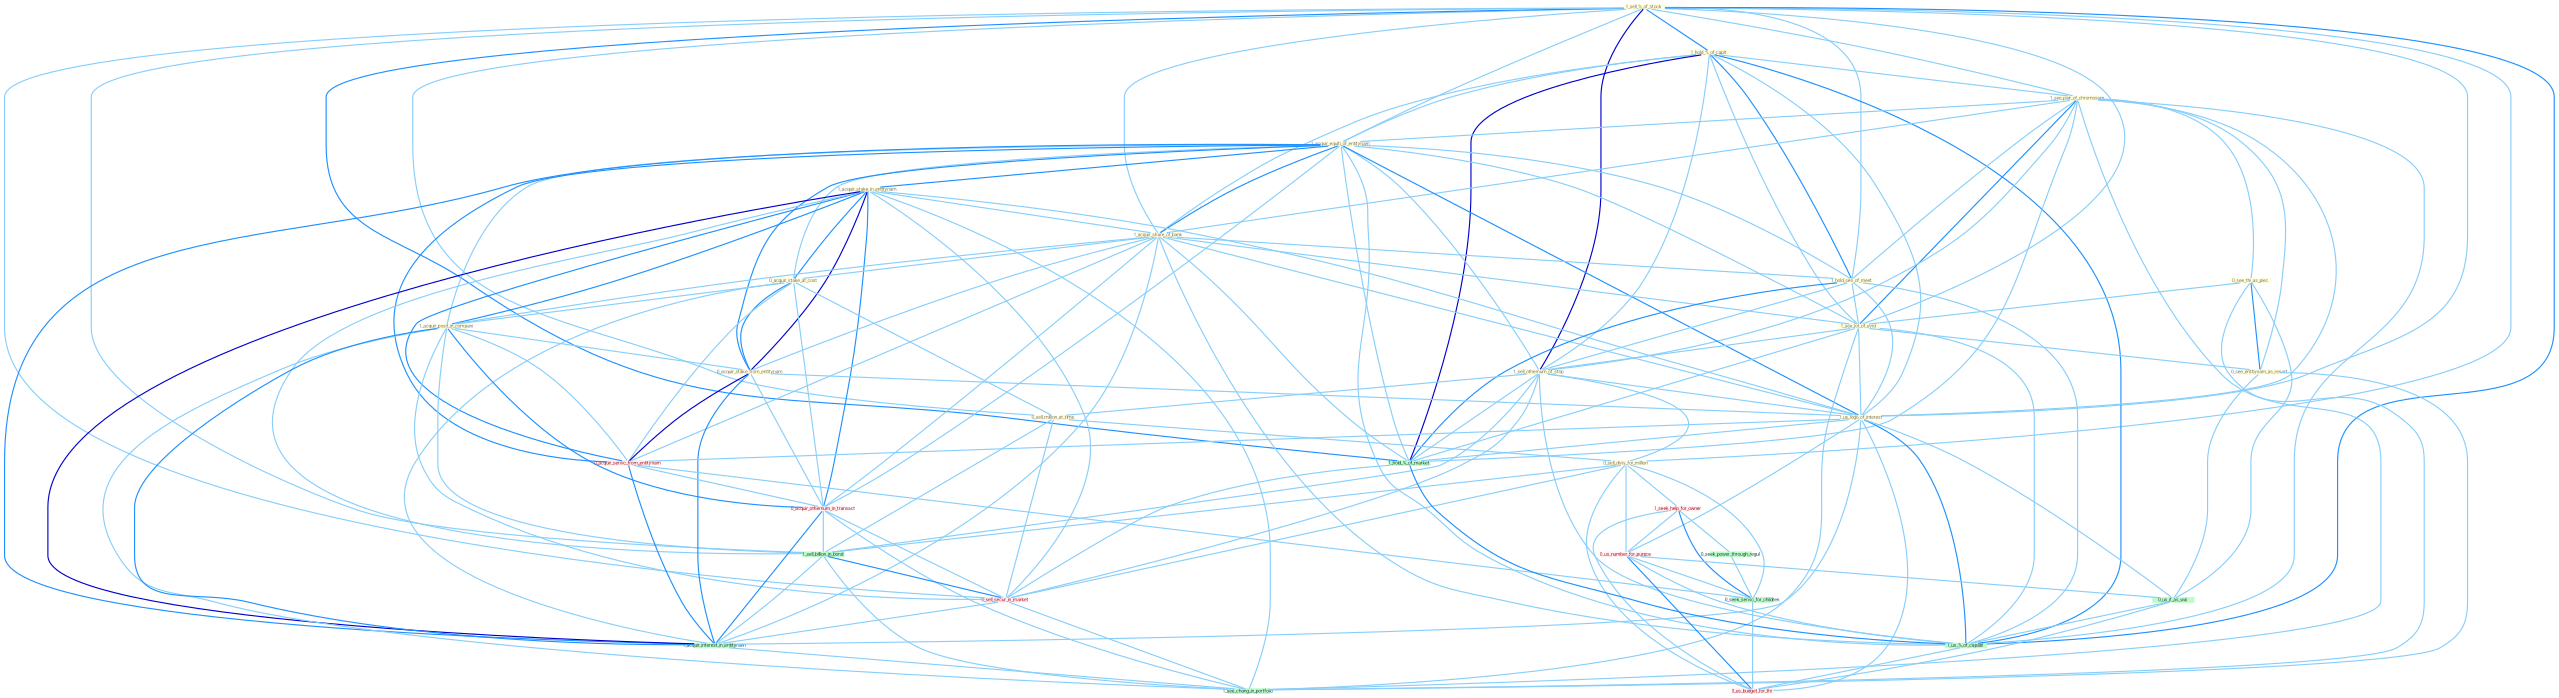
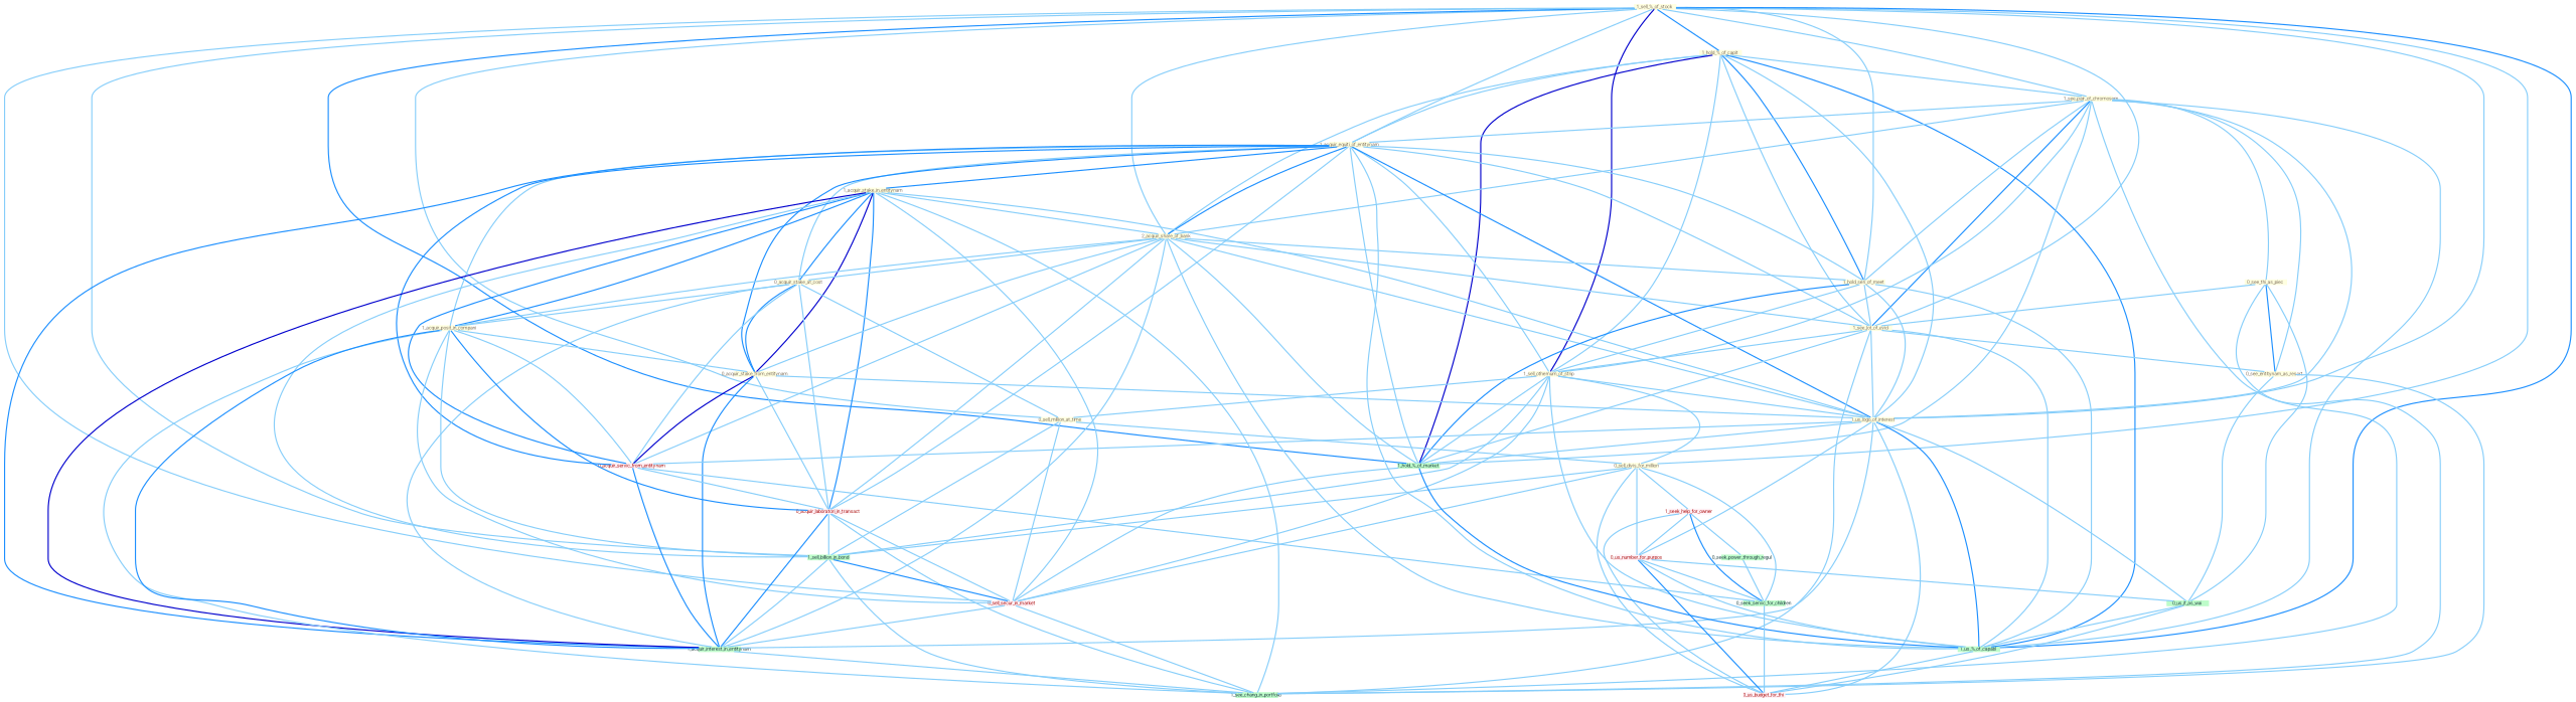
  graph {
    fontname=Roboto
    node [color="#ffffe0" fixedsize=true fontcolor="#8b7d6b" fontname=Roboto fontsize=4 shape=polygon style=filled]
    edge [color="#87cefa" fontname=Roboto w=1]
    "1_sell_%_of_stock " [height=.06 width=.5]
    "1_hold_%_of_capit " [height=.06 width=.5]
    "1_see_pair_of_chromosom " [height=.06 width=.5]
    "0_see_thi_as_piec " [height=.06 width=.5]
    "1_acquir_equiti_of_entitynam " [height=.06 width=.5]
    "1_acquir_stake_in_entitynam " [height=.06 width=.5]
-   "1_acquir_share_of_bank " [height=.06 width=.5]
+   "1_acquir_share_of_bank " [height=.06 width=.5 label="2_acquir_share_of_bank"]
    "1_hold_seri_of_meet " [height=.06 width=.5]
    "1_see_lot_of_evid " [height=.06 width=.5]
    "1_sell_othernum_of_strip " [height=.06 width=.5]
    "0_acquir_stake_at_cost " [height=.06 width=.5]
    "1_acquir_posit_in_compani " [height=.06 width=.5]
    "0_acquir_stake_from_entitynam " [height=.06 width=.5]
    "0_sell_million_at_time " [height=.06 width=.5]
    "0_sell_divis_for_million " [height=.06 width=.5]
    "0_see_entitynam_as_resort " [height=.06 width=.5]
    n17 [height=.06 label="1_us_logo_of_interest" width=.5]
    "1_seek_help_for_owner " [color="#fff0f5" fontcolor="#b22222" height=.06 width=.5]
    "0_acquir_servic_from_entitynam " [color="#fff0f5" fontcolor="#b22222" height=.06 width=.5]
    "0_us_number_for_purpos " [color="#fff0f5" fontcolor="#b22222" height=.06 width=.5]
-   "0_acquir_laboratori_in_transact " [color="#fff0f5" fontcolor="#b22222" height=.06 width=.5 label="0_acquir_othernum_in_transact"]
+   "0_acquir_laboratori_in_transact " [color="#fff0f5" fontcolor="#b22222" height=.06 width=.5]
    "0_sell_secur_in_market " [color="#fff0f5" fontcolor="#b22222" height=.06 width=.5]
    "0_us_budget_for_thi " [color="#fff0f5" fontcolor="#b22222" height=.06 width=.5]
    "1_hold_%_of_market " [color="#BDFCC9" fontcolor="#2f4f4f" height=.06 width=.5]
    "1_sell_billion_in_bond " [color="#BDFCC9" fontcolor="#2f4f4f" height=.06 width=.5]
    "1_us_%_of_capabl " [color="#BDFCC9" fontcolor="#2f4f4f" height=.06 width=.5]
    "1_see_chang_in_portfolio " [color="#BDFCC9" fontcolor="#2f4f4f" height=.06 width=.5]
    "0_us_it_as_wai " [color="#BDFCC9" fontcolor="#2f4f4f" height=.06 width=.5]
    "1_acquir_interest_in_entitynam " [color="#BDFCC9" fontcolor="#2f4f4f" height=.06 width=.5]
    "0_seek_servic_for_children " [color="#BDFCC9" fontcolor="#2f4f4f" height=.06 width=.5]
    "0_seek_power_through_regul " [color="#BDFCC9" fontcolor="#2f4f4f" height=.06 width=.5]
    subgraph sub_1 {
      "1_sell_%_of_stock "
      "1_hold_%_of_capit "
      "1_see_pair_of_chromosom "
      "0_see_thi_as_piec "
      "1_acquir_equiti_of_entitynam "
      "1_acquir_stake_in_entitynam "
      "1_acquir_share_of_bank "
      "1_hold_seri_of_meet "
      "1_see_lot_of_evid "
      "1_sell_othernum_of_strip "
      "0_acquir_stake_at_cost "
      "1_acquir_posit_in_compani "
      "0_acquir_stake_from_entitynam "
      "0_sell_million_at_time "
      "0_sell_divis_for_million "
      "0_see_entitynam_as_resort "
      n17
    }
    subgraph sub_2 {
      "1_seek_help_for_owner "
      "0_acquir_servic_from_entitynam "
      "0_us_number_for_purpos "
      "0_acquir_laboratori_in_transact "
      "0_sell_secur_in_market "
      "0_us_budget_for_thi "
    }
    "1_sell_%_of_stock " -- "1_hold_%_of_capit " [color="#1e90ff" w=2]
    "1_sell_%_of_stock " -- "1_see_pair_of_chromosom "
    "1_sell_%_of_stock " -- "1_acquir_equiti_of_entitynam "
    "1_sell_%_of_stock " -- "1_acquir_share_of_bank "
    "1_sell_%_of_stock " -- "1_hold_seri_of_meet "
    "1_sell_%_of_stock " -- "1_see_lot_of_evid "
    "1_sell_%_of_stock " -- "1_sell_othernum_of_strip " [color="#0000cd" w=2]
    "1_sell_%_of_stock " -- "0_sell_million_at_time "
    "1_sell_%_of_stock " -- "0_sell_divis_for_million "
    "1_sell_%_of_stock " -- n17
    "1_sell_%_of_stock " -- "0_sell_secur_in_market "
    "1_sell_%_of_stock " -- "1_hold_%_of_market " [color="#1e90ff" w=2]
    "1_sell_%_of_stock " -- "1_sell_billion_in_bond "
    "1_sell_%_of_stock " -- "1_us_%_of_capabl " [color="#1e90ff" w=2]
    "1_hold_%_of_capit " -- "1_see_pair_of_chromosom "
    "1_hold_%_of_capit " -- "1_acquir_equiti_of_entitynam "
    "1_hold_%_of_capit " -- "1_acquir_share_of_bank "
    "1_hold_%_of_capit " -- "1_hold_seri_of_meet " [color="#1e90ff" w=2]
    "1_hold_%_of_capit " -- "1_see_lot_of_evid "
    "1_hold_%_of_capit " -- "1_sell_othernum_of_strip "
    "1_hold_%_of_capit " -- n17
    "1_hold_%_of_capit " -- "1_hold_%_of_market " [color="#0000cd" w=3]
    "1_hold_%_of_capit " -- "1_us_%_of_capabl " [color="#1e90ff" w=2]
    "1_see_pair_of_chromosom " -- "0_see_thi_as_piec "
    "1_see_pair_of_chromosom " -- "1_acquir_equiti_of_entitynam "
    "1_see_pair_of_chromosom " -- "1_acquir_share_of_bank "
    "1_see_pair_of_chromosom " -- "1_hold_seri_of_meet "
    "1_see_pair_of_chromosom " -- "1_see_lot_of_evid " [color="#1e90ff" w=2]
    "1_see_pair_of_chromosom " -- "1_sell_othernum_of_strip "
    "1_see_pair_of_chromosom " -- "0_see_entitynam_as_resort "
    "1_see_pair_of_chromosom " -- n17
    "1_see_pair_of_chromosom " -- "1_hold_%_of_market "
    "1_see_pair_of_chromosom " -- "1_us_%_of_capabl "
    "1_see_pair_of_chromosom " -- "1_see_chang_in_portfolio "
    "0_see_thi_as_piec " -- "1_see_lot_of_evid "
    "0_see_thi_as_piec " -- "0_see_entitynam_as_resort " [color="#1e90ff" w=2]
    "0_see_thi_as_piec " -- "1_see_chang_in_portfolio "
    "0_see_thi_as_piec " -- "0_us_it_as_wai "
    "1_acquir_equiti_of_entitynam " -- "1_acquir_stake_in_entitynam " [color="#1e90ff" w=2]
    "1_acquir_equiti_of_entitynam " -- "1_acquir_share_of_bank " [color="#1e90ff" w=2]
    "1_acquir_equiti_of_entitynam " -- "1_hold_seri_of_meet "
    "1_acquir_equiti_of_entitynam " -- "1_see_lot_of_evid "
    "1_acquir_equiti_of_entitynam " -- "1_sell_othernum_of_strip "
    "1_acquir_equiti_of_entitynam " -- "0_acquir_stake_at_cost "
    "1_acquir_equiti_of_entitynam " -- "1_acquir_posit_in_compani "
    "1_acquir_equiti_of_entitynam " -- "0_acquir_stake_from_entitynam " [color="#1e90ff" w=2]
    "1_acquir_equiti_of_entitynam " -- n17 [color="#1e90ff" w=2]
    "1_acquir_equiti_of_entitynam " -- "0_acquir_servic_from_entitynam " [color="#1e90ff" w=2]
    "1_acquir_equiti_of_entitynam " -- "0_acquir_laboratori_in_transact "
    "1_acquir_equiti_of_entitynam " -- "1_hold_%_of_market "
    "1_acquir_equiti_of_entitynam " -- "1_us_%_of_capabl "
    "1_acquir_equiti_of_entitynam " -- "1_acquir_interest_in_entitynam " [color="#1e90ff" w=2]
    "1_acquir_stake_in_entitynam " -- "1_acquir_share_of_bank "
    "1_acquir_stake_in_entitynam " -- "0_acquir_stake_at_cost " [color="#1e90ff" w=2]
    "1_acquir_stake_in_entitynam " -- "1_acquir_posit_in_compani " [color="#1e90ff" w=2]
    "1_acquir_stake_in_entitynam " -- "0_acquir_stake_from_entitynam " [color="#0000cd" w=3]
    "1_acquir_stake_in_entitynam " -- n17
    "1_acquir_stake_in_entitynam " -- "0_acquir_servic_from_entitynam " [color="#1e90ff" w=2]
    "1_acquir_stake_in_entitynam " -- "0_acquir_laboratori_in_transact " [color="#1e90ff" w=2]
    "1_acquir_stake_in_entitynam " -- "0_sell_secur_in_market "
    "1_acquir_stake_in_entitynam " -- "1_sell_billion_in_bond "
    "1_acquir_stake_in_entitynam " -- "1_see_chang_in_portfolio "
    "1_acquir_stake_in_entitynam " -- "1_acquir_interest_in_entitynam " [color="#0000cd" w=3]
    "1_acquir_share_of_bank " -- "1_hold_seri_of_meet "
    "1_acquir_share_of_bank " -- "1_see_lot_of_evid "
    "1_acquir_share_of_bank " -- "0_acquir_stake_at_cost "
    "1_acquir_share_of_bank " -- "1_acquir_posit_in_compani "
    "1_acquir_share_of_bank " -- "0_acquir_stake_from_entitynam "
    "1_acquir_share_of_bank " -- n17
    "1_acquir_share_of_bank " -- "0_acquir_servic_from_entitynam "
    "1_acquir_share_of_bank " -- "0_acquir_laboratori_in_transact "
    "1_acquir_share_of_bank " -- "1_hold_%_of_market "
    "1_acquir_share_of_bank " -- "1_us_%_of_capabl "
    "1_acquir_share_of_bank " -- "1_acquir_interest_in_entitynam "
    "1_hold_seri_of_meet " -- "1_see_lot_of_evid "
    "1_hold_seri_of_meet " -- "1_sell_othernum_of_strip "
    "1_hold_seri_of_meet " -- n17
    "1_hold_seri_of_meet " -- "1_hold_%_of_market " [color="#1e90ff" w=2]
    "1_hold_seri_of_meet " -- "1_us_%_of_capabl "
    "1_see_lot_of_evid " -- "1_sell_othernum_of_strip "
    "1_see_lot_of_evid " -- "0_see_entitynam_as_resort "
    "1_see_lot_of_evid " -- n17
    "1_see_lot_of_evid " -- "1_hold_%_of_market "
    "1_see_lot_of_evid " -- "1_us_%_of_capabl "
    "1_see_lot_of_evid " -- "1_see_chang_in_portfolio "
    "1_sell_othernum_of_strip " -- "0_sell_million_at_time "
    "1_sell_othernum_of_strip " -- "0_sell_divis_for_million "
    "1_sell_othernum_of_strip " -- n17
    "1_sell_othernum_of_strip " -- "0_sell_secur_in_market "
    "1_sell_othernum_of_strip " -- "1_hold_%_of_market "
    "1_sell_othernum_of_strip " -- "1_sell_billion_in_bond "
    "1_sell_othernum_of_strip " -- "1_us_%_of_capabl "
    "0_acquir_stake_at_cost " -- "1_acquir_posit_in_compani "
    "0_acquir_stake_at_cost " -- "0_acquir_stake_from_entitynam " [color="#1e90ff" w=2]
    "0_acquir_stake_at_cost " -- "0_sell_million_at_time "
    "0_acquir_stake_at_cost " -- "0_acquir_servic_from_entitynam "
    "0_acquir_stake_at_cost " -- "0_acquir_laboratori_in_transact "
    "0_acquir_stake_at_cost " -- "1_acquir_interest_in_entitynam "
    "1_acquir_posit_in_compani " -- "0_acquir_stake_from_entitynam "
    "1_acquir_posit_in_compani " -- "0_acquir_servic_from_entitynam "
    "1_acquir_posit_in_compani " -- "0_acquir_laboratori_in_transact " [color="#1e90ff" w=2]
    "1_acquir_posit_in_compani " -- "0_sell_secur_in_market "
    "1_acquir_posit_in_compani " -- "1_sell_billion_in_bond "
    "1_acquir_posit_in_compani " -- "1_see_chang_in_portfolio "
    "1_acquir_posit_in_compani " -- "1_acquir_interest_in_entitynam " [color="#1e90ff" w=2]
    "0_acquir_stake_from_entitynam " -- n17
    "0_acquir_stake_from_entitynam " -- "0_acquir_servic_from_entitynam " [color="#0000cd" w=3]
    "0_acquir_stake_from_entitynam " -- "0_acquir_laboratori_in_transact "
    "0_acquir_stake_from_entitynam " -- "1_acquir_interest_in_entitynam " [color="#1e90ff" w=2]
    "0_sell_million_at_time " -- "0_sell_divis_for_million "
    "0_sell_million_at_time " -- "0_sell_secur_in_market "
    "0_sell_million_at_time " -- "1_sell_billion_in_bond "
    "0_sell_divis_for_million " -- "1_seek_help_for_owner "
    "0_sell_divis_for_million " -- "0_us_number_for_purpos "
    "0_sell_divis_for_million " -- "0_sell_secur_in_market "
    "0_sell_divis_for_million " -- "0_us_budget_for_thi "
    "0_sell_divis_for_million " -- "1_sell_billion_in_bond "
    "0_sell_divis_for_million " -- "0_seek_servic_for_children "
    "0_see_entitynam_as_resort " -- "1_see_chang_in_portfolio "
    "0_see_entitynam_as_resort " -- "0_us_it_as_wai "
    n17 -- "0_acquir_servic_from_entitynam "
    n17 -- "0_us_number_for_purpos "
    n17 -- "0_us_budget_for_thi "
    n17 -- "1_hold_%_of_market "
    n17 -- "1_us_%_of_capabl " [color="#1e90ff" w=2]
    n17 -- "0_us_it_as_wai "
    n17 -- "1_acquir_interest_in_entitynam "
    "1_seek_help_for_owner " -- "0_us_number_for_purpos "
    "1_seek_help_for_owner " -- "0_us_budget_for_thi "
    "1_seek_help_for_owner " -- "0_seek_servic_for_children " [color="#1e90ff" w=2]
    "1_seek_help_for_owner " -- "0_seek_power_through_regul "
    "0_acquir_servic_from_entitynam " -- "0_acquir_laboratori_in_transact "
    "0_acquir_servic_from_entitynam " -- "1_acquir_interest_in_entitynam " [color="#1e90ff" w=2]
    "0_acquir_servic_from_entitynam " -- "0_seek_servic_for_children "
    "0_us_number_for_purpos " -- "0_us_budget_for_thi " [color="#1e90ff" w=2]
    "0_us_number_for_purpos " -- "1_us_%_of_capabl "
    "0_us_number_for_purpos " -- "0_us_it_as_wai "
    "0_us_number_for_purpos " -- "0_seek_servic_for_children "
    "0_acquir_laboratori_in_transact " -- "0_sell_secur_in_market "
    "0_acquir_laboratori_in_transact " -- "1_sell_billion_in_bond "
    "0_acquir_laboratori_in_transact " -- "1_see_chang_in_portfolio "
    "0_acquir_laboratori_in_transact " -- "1_acquir_interest_in_entitynam " [color="#1e90ff" w=2]
    "0_sell_secur_in_market " -- "1_see_chang_in_portfolio "
    "0_sell_secur_in_market " -- "1_acquir_interest_in_entitynam "
    "1_hold_%_of_market " -- "0_sell_secur_in_market "
    "1_hold_%_of_market " -- "1_us_%_of_capabl " [color="#1e90ff" w=2]
    "1_sell_billion_in_bond " -- "0_sell_secur_in_market " [color="#1e90ff" w=2]
    "1_sell_billion_in_bond " -- "1_see_chang_in_portfolio "
    "1_sell_billion_in_bond " -- "1_acquir_interest_in_entitynam "
    "1_us_%_of_capabl " -- "0_us_budget_for_thi "
    "0_us_it_as_wai " -- "0_us_budget_for_thi "
    "0_us_it_as_wai " -- "1_us_%_of_capabl "
    "1_acquir_interest_in_entitynam " -- "1_see_chang_in_portfolio "
    "0_seek_servic_for_children " -- "0_us_budget_for_thi "
    "0_seek_power_through_regul " -- "0_seek_servic_for_children "
  }
